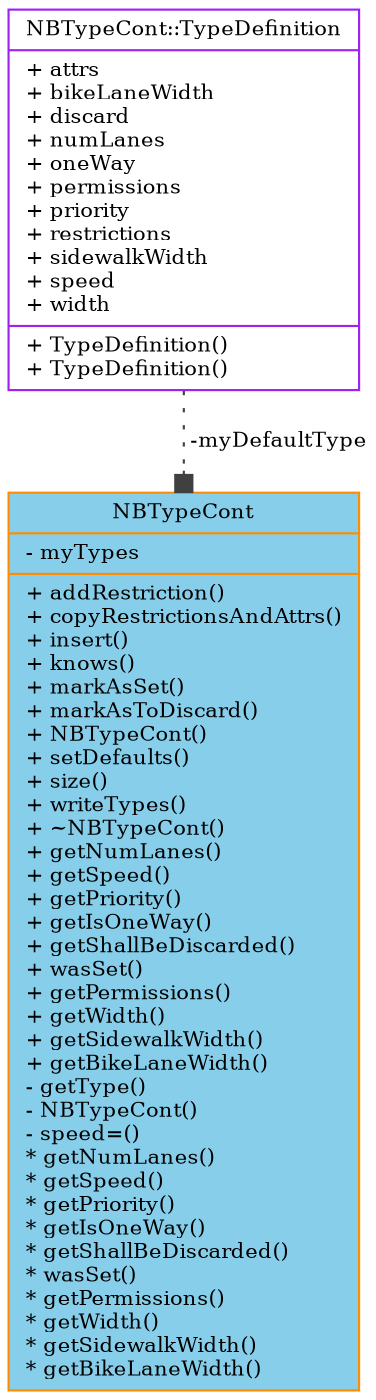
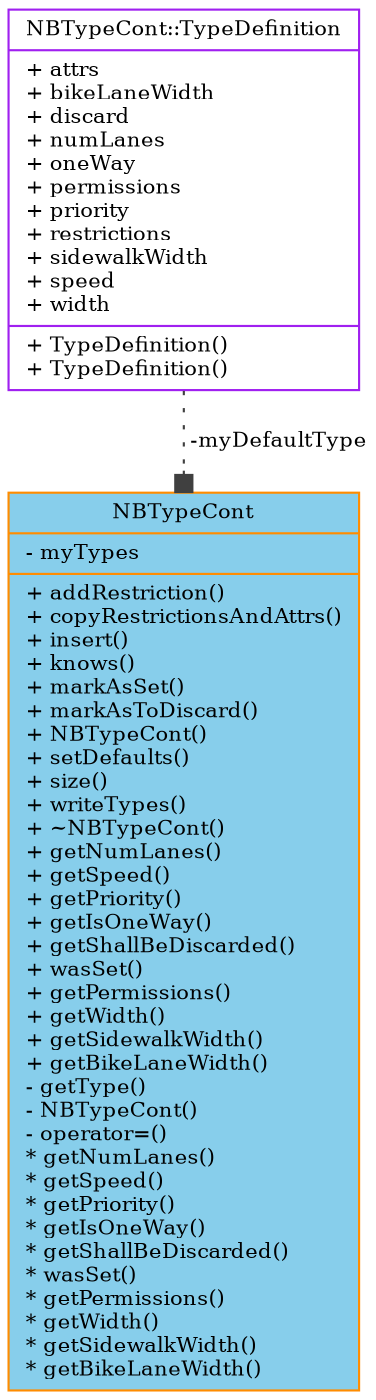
  digraph {
    fontname="DejaVu Serif"
    node [fontname="DejaVu Serif" fontsize=10 shape=record style=filled]
-   n1 [color=darkorange fillcolor=skyblue fontcolor=black height=0.2 label="{NBTypeCont\n|- myTypes\l|+ addRestriction()\l+ copyRestrictionsAndAttrs()\l+ insert()\l+ knows()\l+ markAsSet()\l+ markAsToDiscard()\l+ NBTypeCont()\l+ setDefaults()\l+ size()\l+ writeTypes()\l+ ~NBTypeCont()\l+ getNumLanes()\l+ getSpeed()\l+ getPriority()\l+ getIsOneWay()\l+ getShallBeDiscarded()\l+ wasSet()\l+ getPermissions()\l+ getWidth()\l+ getSidewalkWidth()\l+ getBikeLaneWidth()\l- getType()\l- NBTypeCont()\l- speed=()\l* getNumLanes()\l* getSpeed()\l* getPriority()\l* getIsOneWay()\l* getShallBeDiscarded()\l* wasSet()\l* getPermissions()\l* getWidth()\l* getSidewalkWidth()\l* getBikeLaneWidth()\l}" width=0.4]
+   n1 [color=darkorange fillcolor=skyblue fontcolor=black height=0.2 label="{NBTypeCont\n|- myTypes\l|+ addRestriction()\l+ copyRestrictionsAndAttrs()\l+ insert()\l+ knows()\l+ markAsSet()\l+ markAsToDiscard()\l+ NBTypeCont()\l+ setDefaults()\l+ size()\l+ writeTypes()\l+ ~NBTypeCont()\l+ getNumLanes()\l+ getSpeed()\l+ getPriority()\l+ getIsOneWay()\l+ getShallBeDiscarded()\l+ wasSet()\l+ getPermissions()\l+ getWidth()\l+ getSidewalkWidth()\l+ getBikeLaneWidth()\l- getType()\l- NBTypeCont()\l- operator=()\l* getNumLanes()\l* getSpeed()\l* getPriority()\l* getIsOneWay()\l* getShallBeDiscarded()\l* wasSet()\l* getPermissions()\l* getWidth()\l* getSidewalkWidth()\l* getBikeLaneWidth()\l}" width=0.4]
    n2 [color=purple fillcolor=white height=0.2 label="{NBTypeCont::TypeDefinition\n|+ attrs\l+ bikeLaneWidth\l+ discard\l+ numLanes\l+ oneWay\l+ permissions\l+ priority\l+ restrictions\l+ sidewalkWidth\l+ speed\l+ width\l|+ TypeDefinition()\l+ TypeDefinition()\l}" width=0.4]
    n2 -> n1 [arrowhead=box color=grey25 fontname="DejaVu Serif" fontsize=10 label=" -myDefaultType" labelfontname=Helvetica labelfontsize=10 style=dotted]
  }
